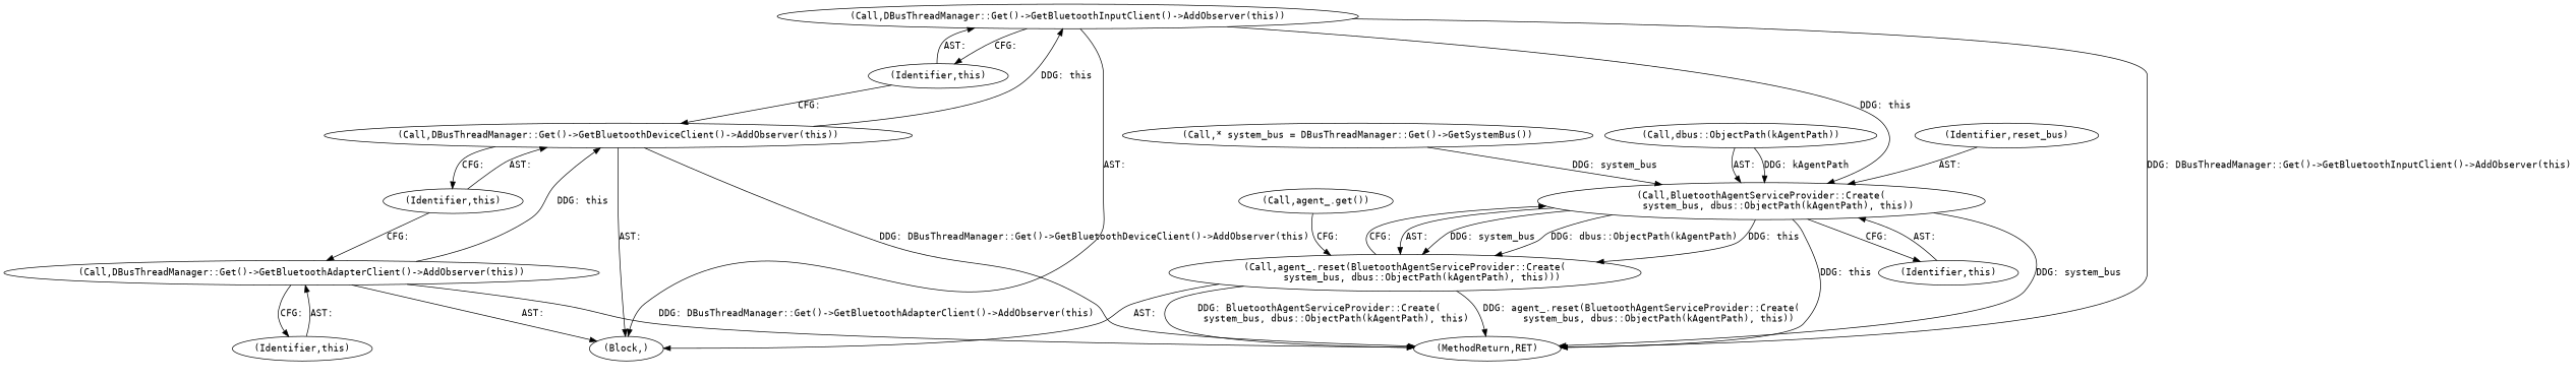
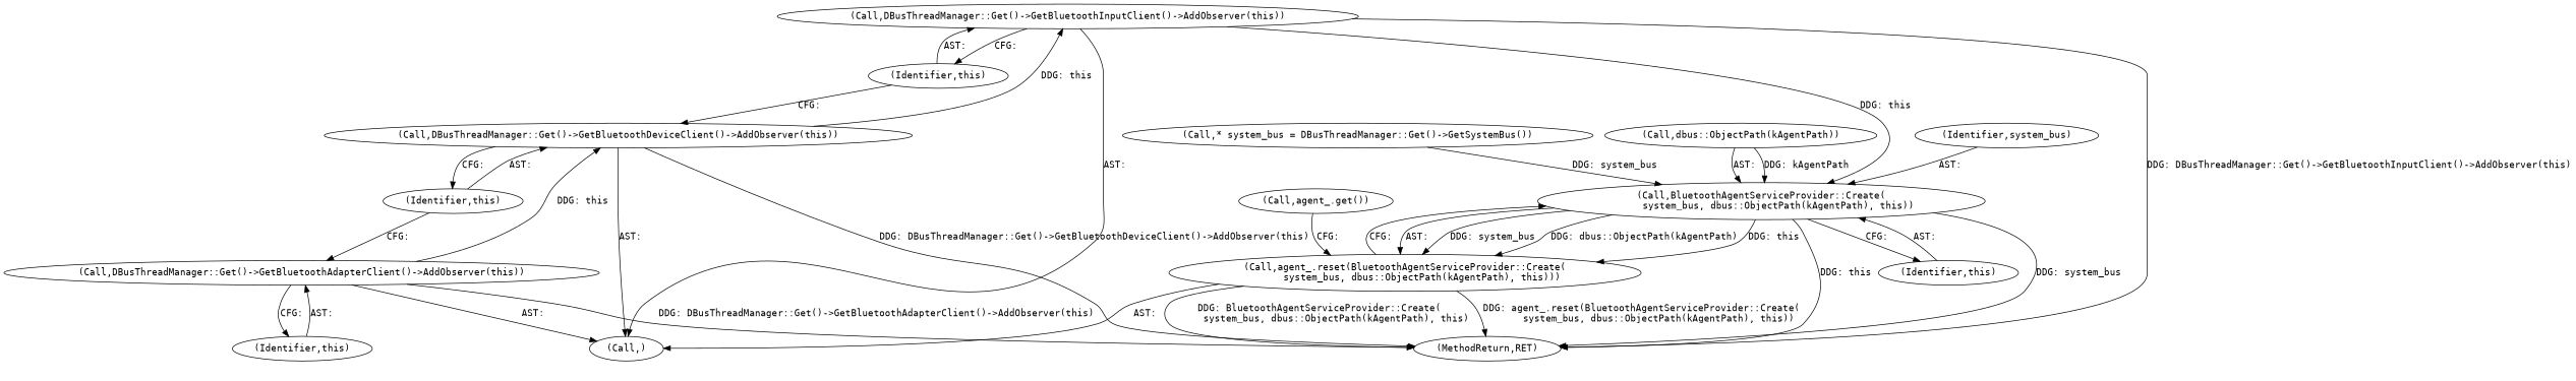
  digraph {
    fontname="DejaVu Sans Mono"
    node [fontname="DejaVu Sans Mono"]
    edge [fontname="DejaVu Sans Mono"]
    n1 [label="(Call,DBusThreadManager::Get()->GetBluetoothInputClient()->AddObserver(this))"]
    n2 [label="(Call,BluetoothAgentServiceProvider::Create(\n      system_bus, dbus::ObjectPath(kAgentPath), this))"]
-   n3 [label="(Block,)"]
+   n3 [label="(Call,)"]
    n4 [label="(Identifier,this)"]
    n5 [label="(MethodReturn,RET)"]
    n6 [label="(Call,agent_.reset(BluetoothAgentServiceProvider::Create(\n      system_bus, dbus::ObjectPath(kAgentPath), this)))"]
    n7 [label="(Identifier,this)"]
    n8 [label="(Call,DBusThreadManager::Get()->GetBluetoothDeviceClient()->AddObserver(this))"]
    n9 [label="(Identifier,this)"]
    n10 [label="(Call,DBusThreadManager::Get()->GetBluetoothAdapterClient()->AddObserver(this))"]
    n11 [label="(Identifier,this)"]
-   n12 [label="(Identifier,reset_bus)"]
+   n12 [label="(Identifier,system_bus)"]
    n13 [label="(Call,* system_bus = DBusThreadManager::Get()->GetSystemBus())"]
    n14 [label="(Call,agent_.get())"]
    n15 [label="(Call,dbus::ObjectPath(kAgentPath))"]
    n1 -> n2 [label="DDG: this"]
    n1 -> n3 [label="AST: "]
    n1 -> n4 [label="CFG: "]
    n1 -> n5 [label="DDG: DBusThreadManager::Get()->GetBluetoothInputClient()->AddObserver(this)"]
    n2 -> n5 [label="DDG: this"]
    n2 -> n5 [label="DDG: system_bus"]
    n2 -> n6 [label="AST: "]
    n2 -> n6 [label="DDG: system_bus"]
    n2 -> n6 [label="DDG: dbus::ObjectPath(kAgentPath)"]
    n2 -> n6 [label="DDG: this"]
    n2 -> n7 [label="CFG: "]
    n4 -> n1 [label="AST: "]
    n4 -> n8 [label="CFG: "]
    n6 -> n2 [label="CFG: "]
    n6 -> n3 [label="AST: "]
    n6 -> n5 [label="DDG: agent_.reset(BluetoothAgentServiceProvider::Create(\n      system_bus, dbus::ObjectPath(kAgentPath), this))"]
    n6 -> n5 [label="DDG: BluetoothAgentServiceProvider::Create(\n      system_bus, dbus::ObjectPath(kAgentPath), this)"]
    n7 -> n2 [label="AST: "]
    n8 -> n1 [label="DDG: this"]
    n8 -> n3 [label="AST: "]
    n8 -> n5 [label="DDG: DBusThreadManager::Get()->GetBluetoothDeviceClient()->AddObserver(this)"]
    n8 -> n9 [label="CFG: "]
    n9 -> n8 [label="AST: "]
    n9 -> n10 [label="CFG: "]
    n10 -> n3 [label="AST: "]
    n10 -> n5 [label="DDG: DBusThreadManager::Get()->GetBluetoothAdapterClient()->AddObserver(this)"]
    n10 -> n8 [label="DDG: this"]
    n10 -> n11 [label="CFG: "]
    n11 -> n10 [label="AST: "]
    n12 -> n2 [label="AST: "]
    n13 -> n2 [label="DDG: system_bus"]
    n14 -> n6 [label="CFG: "]
    n15 -> n2 [label="AST: "]
    n15 -> n2 [label="DDG: kAgentPath"]
  }
